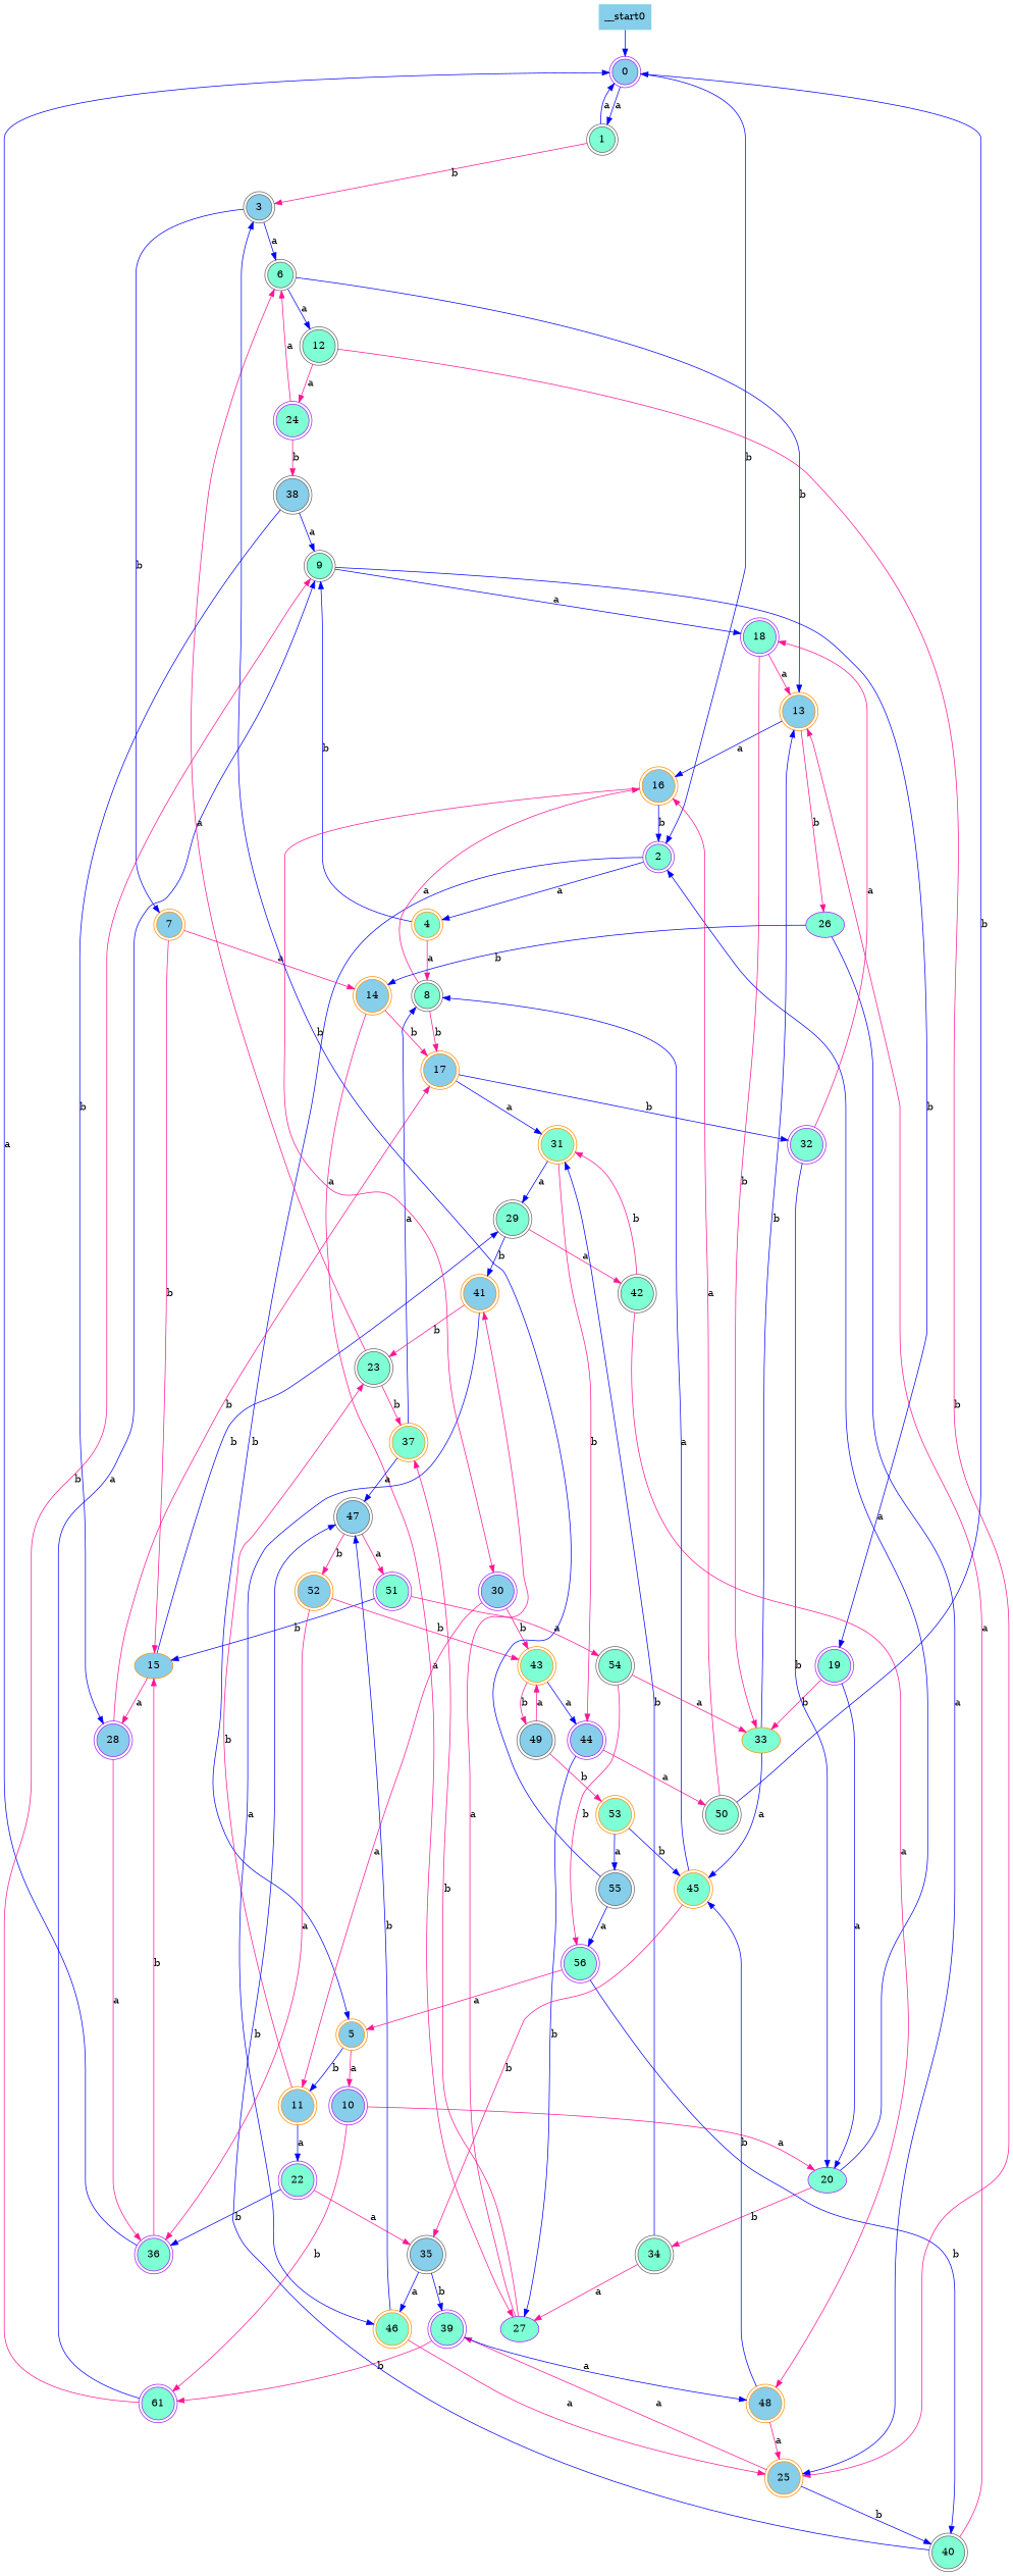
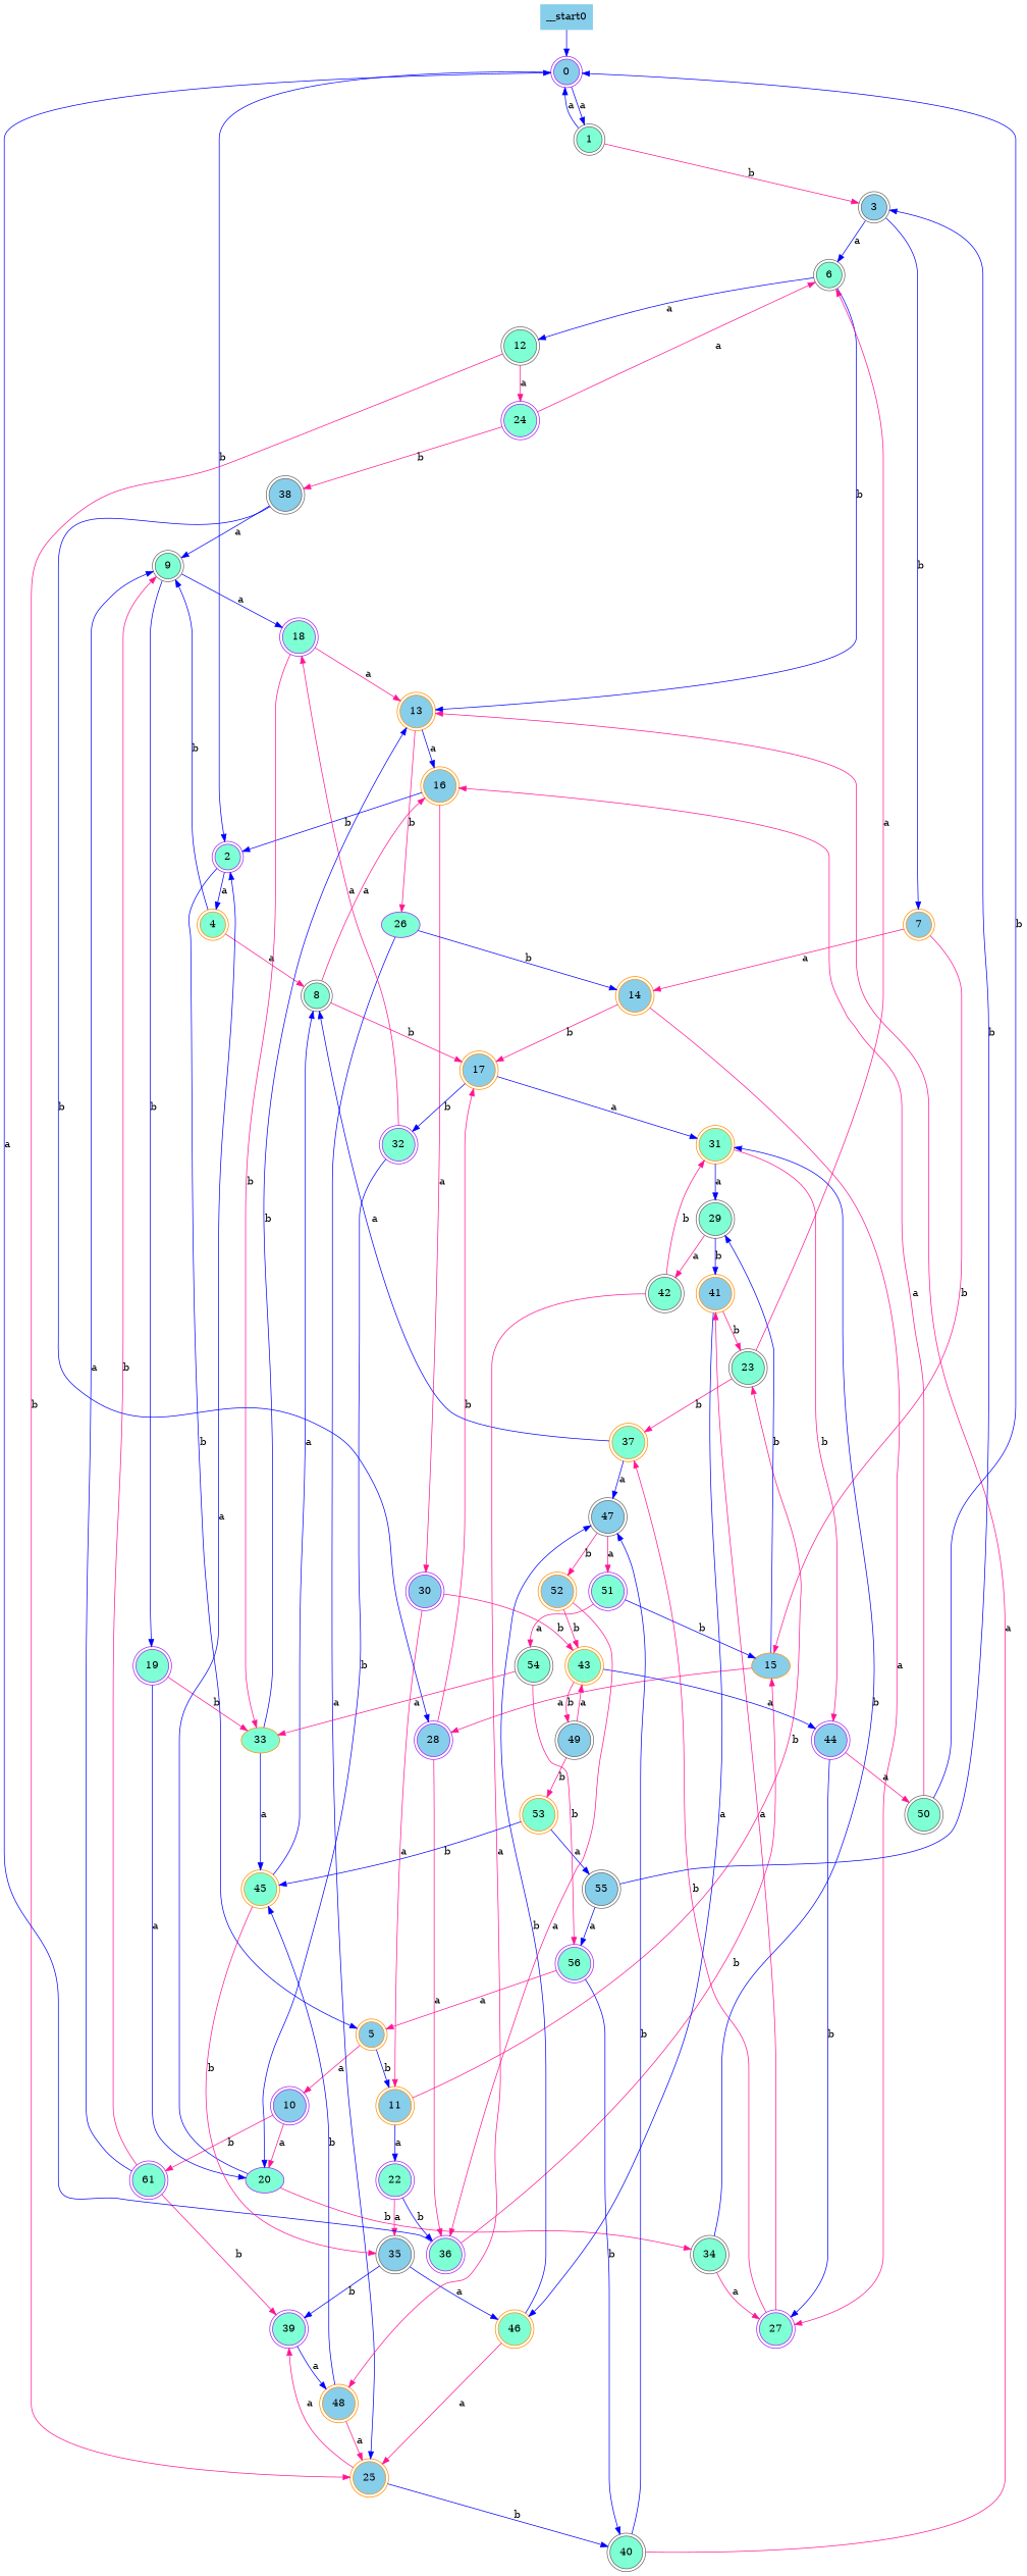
  digraph {
    node [color=purple fillcolor=aquamarine shape=doublecircle style=filled]
    edge [color=deeppink]
    __start0 [fillcolor=skyblue shape=none]
    0 [fillcolor=skyblue]
    1 [color=gray40]
    2
    3 [color=gray40 fillcolor=skyblue]
    4 [color=darkorange]
    5 [color=darkorange fillcolor=skyblue]
    6 [color=gray40]
    7 [color=darkorange fillcolor=skyblue]
    8 [color=gray40]
    9 [color=gray40]
    10 [fillcolor=skyblue]
    11 [color=darkorange fillcolor=skyblue]
    12 [color=gray40]
    13 [color=darkorange fillcolor=skyblue]
    14 [color=darkorange fillcolor=skyblue]
    15 [color=darkorange fillcolor=skyblue shape=""]
    16 [color=darkorange fillcolor=skyblue]
    17 [color=darkorange fillcolor=skyblue]
    18
    19
    20 [shape=ellipse]
    n23 [label=61]
    22
    23 [color=gray40]
    24
    25 [color=darkorange fillcolor=skyblue]
    26 [shape=""]
-   27 [shape=ellipse]
+   27
    28 [fillcolor=skyblue]
    29 [color=gray40]
    30 [fillcolor=skyblue]
    31 [color=darkorange]
    32
    33 [color=darkorange shape=""]
    34 [color=gray40]
    35 [color=gray40 fillcolor=skyblue]
    36
    37 [color=darkorange]
    38 [color=gray40 fillcolor=skyblue]
    39
    40 [color=gray40]
    41 [color=darkorange fillcolor=skyblue]
    42 [color=gray40]
    43 [color=darkorange]
    44 [fillcolor=skyblue]
    45 [color=darkorange]
    46 [color=darkorange]
    47 [color=gray40 fillcolor=skyblue]
    48 [color=darkorange fillcolor=skyblue]
    49 [color=gray40 fillcolor=skyblue]
    50 [color=gray40]
    51
    52 [color=darkorange fillcolor=skyblue]
    53 [color=darkorange]
    54 [color=gray40]
    55 [color=gray40 fillcolor=skyblue]
    56
    __start0 -> 0 [color=blue]
    0 -> 1 [color=blue label=a]
    0 -> 2 [color=blue label=b]
    1 -> 0 [color=blue label=a]
    1 -> 3 [label=b]
    2 -> 4 [color=blue label=a]
    2 -> 5 [color=blue label=b]
    3 -> 6 [color=blue label=a]
    3 -> 7 [color=blue label=b]
    4 -> 8 [label=a]
    4 -> 9 [color=blue label=b]
    5 -> 10 [label=a]
    5 -> 11 [color=blue label=b]
    6 -> 12 [color=blue label=a]
    6 -> 13 [color=blue label=b]
    7 -> 14 [label=a]
    7 -> 15 [label=b]
    8 -> 16 [label=a]
    8 -> 17 [label=b]
    9 -> 18 [color=blue label=a]
    9 -> 19 [color=blue label=b]
    10 -> 20 [label=a]
    10 -> n23 [label=b]
    11 -> 22 [color=blue label=a]
    11 -> 23 [label=b]
    12 -> 24 [label=a]
    12 -> 25 [label=b]
    13 -> 16 [color=blue label=a]
    13 -> 26 [label=b]
    14 -> 17 [label=b]
    14 -> 27 [label=a]
    15 -> 28 [label=a]
    15 -> 29 [color=blue label=b]
    16 -> 2 [color=blue label=b]
    16 -> 30 [label=a]
    17 -> 31 [color=blue label=a]
    17 -> 32 [color=blue label=b]
    18 -> 13 [label=a]
    18 -> 33 [label=b]
    19 -> 20 [color=blue label=a]
    19 -> 33 [label=b]
    20 -> 2 [color=blue label=a]
    20 -> 34 [label=b]
    n23 -> 9 [color=blue label=a]
    n23 -> 9 [label=b]
    22 -> 35 [label=a]
    22 -> 36 [color=blue label=b]
    23 -> 6 [label=a]
    23 -> 37 [label=b]
    24 -> 6 [label=a]
    24 -> 38 [label=b]
    25 -> 39 [label=a]
    25 -> 40 [color=blue label=b]
    26 -> 14 [color=blue label=b]
    26 -> 25 [color=blue label=a]
    27 -> 37 [label=b]
    27 -> 41 [label=a]
    28 -> 17 [label=b]
    28 -> 36 [label=a]
    29 -> 41 [color=blue label=b]
    29 -> 42 [label=a]
    30 -> 11 [label=a]
    30 -> 43 [label=b]
    31 -> 29 [color=blue label=a]
    31 -> 44 [label=b]
    32 -> 18 [label=a]
    32 -> 20 [color=blue label=b]
    33 -> 13 [color=blue label=b]
    33 -> 45 [color=blue label=a]
    34 -> 27 [label=a]
    34 -> 31 [color=blue label=b]
    35 -> 39 [color=blue label=b]
    35 -> 46 [color=blue label=a]
    36 -> 0 [color=blue label=a]
    36 -> 15 [label=b]
    37 -> 8 [color=blue label=a]
    37 -> 47 [color=blue label=a]
    38 -> 9 [color=blue label=a]
    38 -> 28 [color=blue label=b]
-   39 -> n23 [label=b]
+   n23 -> 39 [label=b]
    39 -> 48 [color=blue label=a]
    40 -> 13 [label=a]
    40 -> 47 [color=blue label=b]
    41 -> 23 [label=b]
    41 -> 46 [color=blue label=a]
    42 -> 31 [label=b]
    42 -> 48 [label=a]
    43 -> 44 [color=blue label=a]
    43 -> 49 [label=b]
    44 -> 27 [color=blue label=b]
    44 -> 50 [label=a]
    45 -> 8 [color=blue label=a]
    45 -> 35 [label=b]
    46 -> 25 [label=a]
    46 -> 47 [color=blue label=b]
    47 -> 51 [label=a]
    47 -> 52 [label=b]
    48 -> 25 [label=a]
    48 -> 45 [color=blue label=b]
    49 -> 43 [label=a]
    49 -> 53 [label=b]
    50 -> 0 [color=blue label=b]
    50 -> 16 [label=a]
    51 -> 15 [color=blue label=b]
    51 -> 54 [label=a]
    52 -> 36 [label=a]
    52 -> 43 [label=b]
    53 -> 45 [color=blue label=b]
    53 -> 55 [color=blue label=a]
    54 -> 33 [label=a]
    54 -> 56 [label=b]
    55 -> 3 [color=blue label=b]
    55 -> 56 [color=blue label=a]
    56 -> 5 [label=a]
    56 -> 40 [color=blue label=b]
  }
